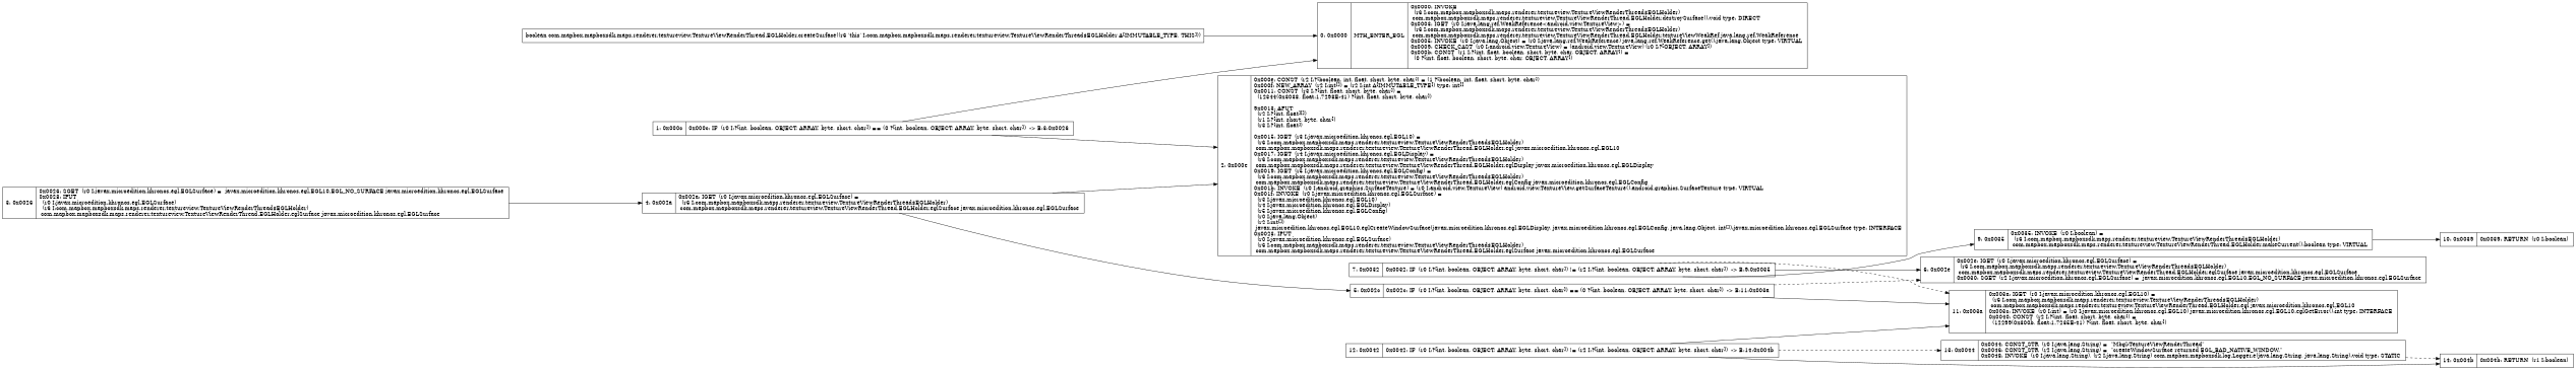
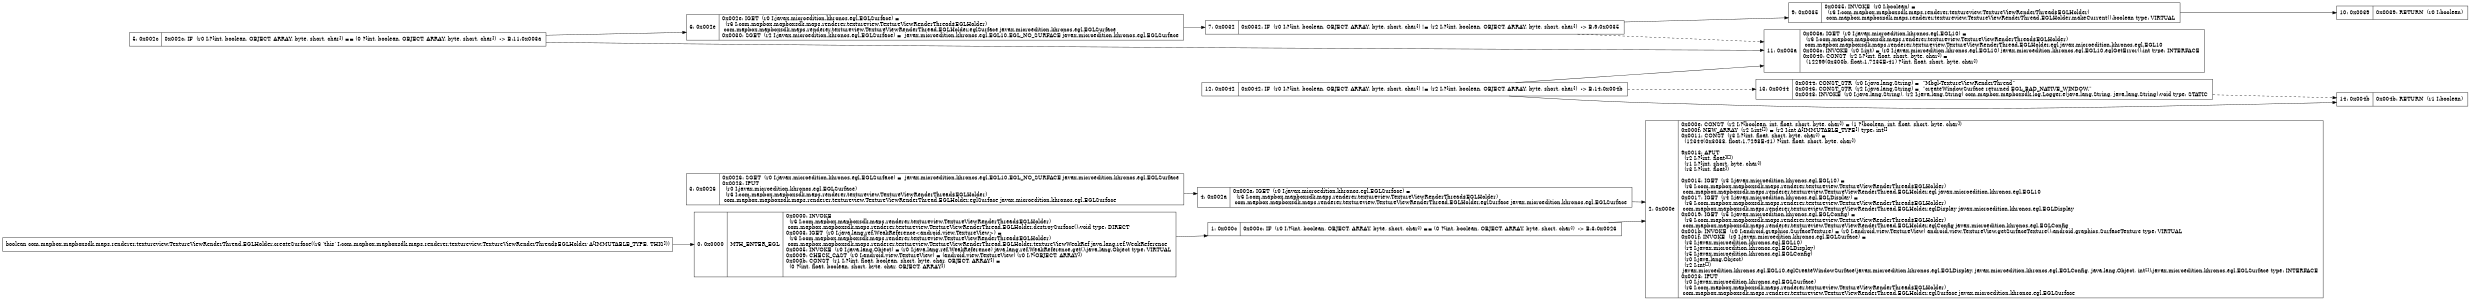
  digraph {
    rankdir=LR
    node [shape=record]
    n1 [label="{0\:\ 0x0000|MTH_ENTER_EGL\l|0x0000: INVOKE  \l  (r6 I:com.mapbox.mapboxsdk.maps.renderer.textureview.TextureViewRenderThread$EGLHolder)\l com.mapbox.mapboxsdk.maps.renderer.textureview.TextureViewRenderThread.EGLHolder.destroySurface():void type: DIRECT \l0x0003: IGET  (r0 I:java.lang.ref.WeakReference\<android.view.TextureView\>) = \l  (r6 I:com.mapbox.mapboxsdk.maps.renderer.textureview.TextureViewRenderThread$EGLHolder)\l com.mapbox.mapboxsdk.maps.renderer.textureview.TextureViewRenderThread.EGLHolder.textureViewWeakRef java.lang.ref.WeakReference \l0x0005: INVOKE  (r0 I:java.lang.Object) = (r0 I:java.lang.ref.WeakReference) java.lang.ref.WeakReference.get():java.lang.Object type: VIRTUAL \l0x0009: CHECK_CAST  (r0 I:android.view.TextureView) = (android.view.TextureView) (r0 I:?[OBJECT, ARRAY]) \l0x000b: CONST  (r1 I:?[int, float, boolean, short, byte, char, OBJECT, ARRAY]) = \l  (0 ?[int, float, boolean, short, byte, char, OBJECT, ARRAY])\l \l}"]
    n2 [label="{1\:\ 0x000c|0x000c: IF  (r0 I:?[int, boolean, OBJECT, ARRAY, byte, short, char]) == (0 ?[int, boolean, OBJECT, ARRAY, byte, short, char])  \-\> B:3:0x0026 \l}"]
    n3 [label="{2\:\ 0x000e|0x000e: CONST  (r2 I:?[boolean, int, float, short, byte, char]) = (1 ?[boolean, int, float, short, byte, char]) \l0x000f: NEW_ARRAY  (r2 I:int[]) = (r2 I:int A[IMMUTABLE_TYPE]) type: int[] \l0x0011: CONST  (r3 I:?[int, float, short, byte, char]) = \l  (12344(0x3038, float:1.7298E\-41) ?[int, float, short, byte, char])\l \l9x0013: APUT  \l  (r2 I:?[int, float][])\l  (r1 I:?[int, short, byte, char])\l  (r3 I:?[int, float])\l \l0x0015: IGET  (r3 I:javax.microedition.khronos.egl.EGL10) = \l  (r6 I:com.mapbox.mapboxsdk.maps.renderer.textureview.TextureViewRenderThread$EGLHolder)\l com.mapbox.mapboxsdk.maps.renderer.textureview.TextureViewRenderThread.EGLHolder.egl javax.microedition.khronos.egl.EGL10 \l0x0017: IGET  (r4 I:javax.microedition.khronos.egl.EGLDisplay) = \l  (r6 I:com.mapbox.mapboxsdk.maps.renderer.textureview.TextureViewRenderThread$EGLHolder)\l com.mapbox.mapboxsdk.maps.renderer.textureview.TextureViewRenderThread.EGLHolder.eglDisplay javax.microedition.khronos.egl.EGLDisplay \l0x0019: IGET  (r5 I:javax.microedition.khronos.egl.EGLConfig) = \l  (r6 I:com.mapbox.mapboxsdk.maps.renderer.textureview.TextureViewRenderThread$EGLHolder)\l com.mapbox.mapboxsdk.maps.renderer.textureview.TextureViewRenderThread.EGLHolder.eglConfig javax.microedition.khronos.egl.EGLConfig \l0x001b: INVOKE  (r0 I:android.graphics.SurfaceTexture) = (r0 I:android.view.TextureView) android.view.TextureView.getSurfaceTexture():android.graphics.SurfaceTexture type: VIRTUAL \l0x001f: INVOKE  (r0 I:javax.microedition.khronos.egl.EGLSurface) = \l  (r3 I:javax.microedition.khronos.egl.EGL10)\l  (r4 I:javax.microedition.khronos.egl.EGLDisplay)\l  (r5 I:javax.microedition.khronos.egl.EGLConfig)\l  (r0 I:java.lang.Object)\l  (r2 I:int[])\l javax.microedition.khronos.egl.EGL10.eglCreateWindowSurface(javax.microedition.khronos.egl.EGLDisplay, javax.microedition.khronos.egl.EGLConfig, java.lang.Object, int[]):javax.microedition.khronos.egl.EGLSurface type: INTERFACE \l0x0023: IPUT  \l  (r0 I:javax.microedition.khronos.egl.EGLSurface)\l  (r6 I:com.mapbox.mapboxsdk.maps.renderer.textureview.TextureViewRenderThread$EGLHolder)\l com.mapbox.mapboxsdk.maps.renderer.textureview.TextureViewRenderThread.EGLHolder.eglSurface javax.microedition.khronos.egl.EGLSurface \l}"]
    n4 [label="{3\:\ 0x0026|0x0026: SGET  (r0 I:javax.microedition.khronos.egl.EGLSurface) =  javax.microedition.khronos.egl.EGL10.EGL_NO_SURFACE javax.microedition.khronos.egl.EGLSurface \l0x0028: IPUT  \l  (r0 I:javax.microedition.khronos.egl.EGLSurface)\l  (r6 I:com.mapbox.mapboxsdk.maps.renderer.textureview.TextureViewRenderThread$EGLHolder)\l com.mapbox.mapboxsdk.maps.renderer.textureview.TextureViewRenderThread.EGLHolder.eglSurface javax.microedition.khronos.egl.EGLSurface \l}"]
    n5 [label="{4\:\ 0x002a|0x002a: IGET  (r0 I:javax.microedition.khronos.egl.EGLSurface) = \l  (r6 I:com.mapbox.mapboxsdk.maps.renderer.textureview.TextureViewRenderThread$EGLHolder)\l com.mapbox.mapboxsdk.maps.renderer.textureview.TextureViewRenderThread.EGLHolder.eglSurface javax.microedition.khronos.egl.EGLSurface \l}"]
    n6 [label="{5\:\ 0x002c|0x002c: IF  (r0 I:?[int, boolean, OBJECT, ARRAY, byte, short, char]) == (0 ?[int, boolean, OBJECT, ARRAY, byte, short, char])  \-\> B:11:0x003a \l}"]
    n7 [label="{6\:\ 0x002e|0x002e: IGET  (r0 I:javax.microedition.khronos.egl.EGLSurface) = \l  (r6 I:com.mapbox.mapboxsdk.maps.renderer.textureview.TextureViewRenderThread$EGLHolder)\l com.mapbox.mapboxsdk.maps.renderer.textureview.TextureViewRenderThread.EGLHolder.eglSurface javax.microedition.khronos.egl.EGLSurface \l0x0030: SGET  (r2 I:javax.microedition.khronos.egl.EGLSurface) =  javax.microedition.khronos.egl.EGL10.EGL_NO_SURFACE javax.microedition.khronos.egl.EGLSurface \l}"]
    n8 [label="{11\:\ 0x003a|0x003a: IGET  (r0 I:javax.microedition.khronos.egl.EGL10) = \l  (r6 I:com.mapbox.mapboxsdk.maps.renderer.textureview.TextureViewRenderThread$EGLHolder)\l com.mapbox.mapboxsdk.maps.renderer.textureview.TextureViewRenderThread.EGLHolder.egl javax.microedition.khronos.egl.EGL10 \l0x003c: INVOKE  (r0 I:int) = (r0 I:javax.microedition.khronos.egl.EGL10) javax.microedition.khronos.egl.EGL10.eglGetError():int type: INTERFACE \l0x0040: CONST  (r2 I:?[int, float, short, byte, char]) = \l  (12299(0x300b, float:1.7235E\-41) ?[int, float, short, byte, char])\l \l}"]
    n9 [label="{7\:\ 0x0032|0x0032: IF  (r0 I:?[int, boolean, OBJECT, ARRAY, byte, short, char]) != (r2 I:?[int, boolean, OBJECT, ARRAY, byte, short, char])  \-\> B:9:0x0035 \l}"]
    n10 [label="{9\:\ 0x0035|0x0035: INVOKE  (r0 I:boolean) = \l  (r6 I:com.mapbox.mapboxsdk.maps.renderer.textureview.TextureViewRenderThread$EGLHolder)\l com.mapbox.mapboxsdk.maps.renderer.textureview.TextureViewRenderThread.EGLHolder.makeCurrent():boolean type: VIRTUAL \l}"]
    n11 [label="{10\:\ 0x0039|0x0039: RETURN  (r0 I:boolean) \l}"]
    n12 [label="{12\:\ 0x0042|0x0042: IF  (r0 I:?[int, boolean, OBJECT, ARRAY, byte, short, char]) != (r2 I:?[int, boolean, OBJECT, ARRAY, byte, short, char])  \-\> B:14:0x004b \l}"]
    n13 [label="{13\:\ 0x0044|0x0044: CONST_STR  (r0 I:java.lang.String) =  \"Mbgl\-TextureViewRenderThread\" \l0x0046: CONST_STR  (r2 I:java.lang.String) =  \"createWindowSurface returned EGL_BAD_NATIVE_WINDOW.\" \l0x0048: INVOKE  (r0 I:java.lang.String), (r2 I:java.lang.String) com.mapbox.mapboxsdk.log.Logger.e(java.lang.String, java.lang.String):void type: STATIC \l}"]
    n14 [label="{14\:\ 0x004b|0x004b: RETURN  (r1 I:boolean) \l}"]
    n15 [label="{boolean com.mapbox.mapboxsdk.maps.renderer.textureview.TextureViewRenderThread.EGLHolder.createSurface((r6 'this' I:com.mapbox.mapboxsdk.maps.renderer.textureview.TextureViewRenderThread$EGLHolder A[IMMUTABLE_TYPE, THIS])) }"]
-   n2 -> n1
+   n1 -> n2
    n2 -> n3 [style=solid]
    n4 -> n5
    n5 -> n3
-   n5 -> n6
-   n6 -> n7 [style=dashed]
+   n6 -> n7 [style=solid]
    n6 -> n8
-   n9 -> n7
+   n7 -> n9
    n9 -> n8 [style=dashed]
    n9 -> n10
    n10 -> n11
    n12 -> n8
    n12 -> n13 [style=dashed]
    n12 -> n14
    n13 -> n14 [style=dashed]
    n15 -> n1
  }
